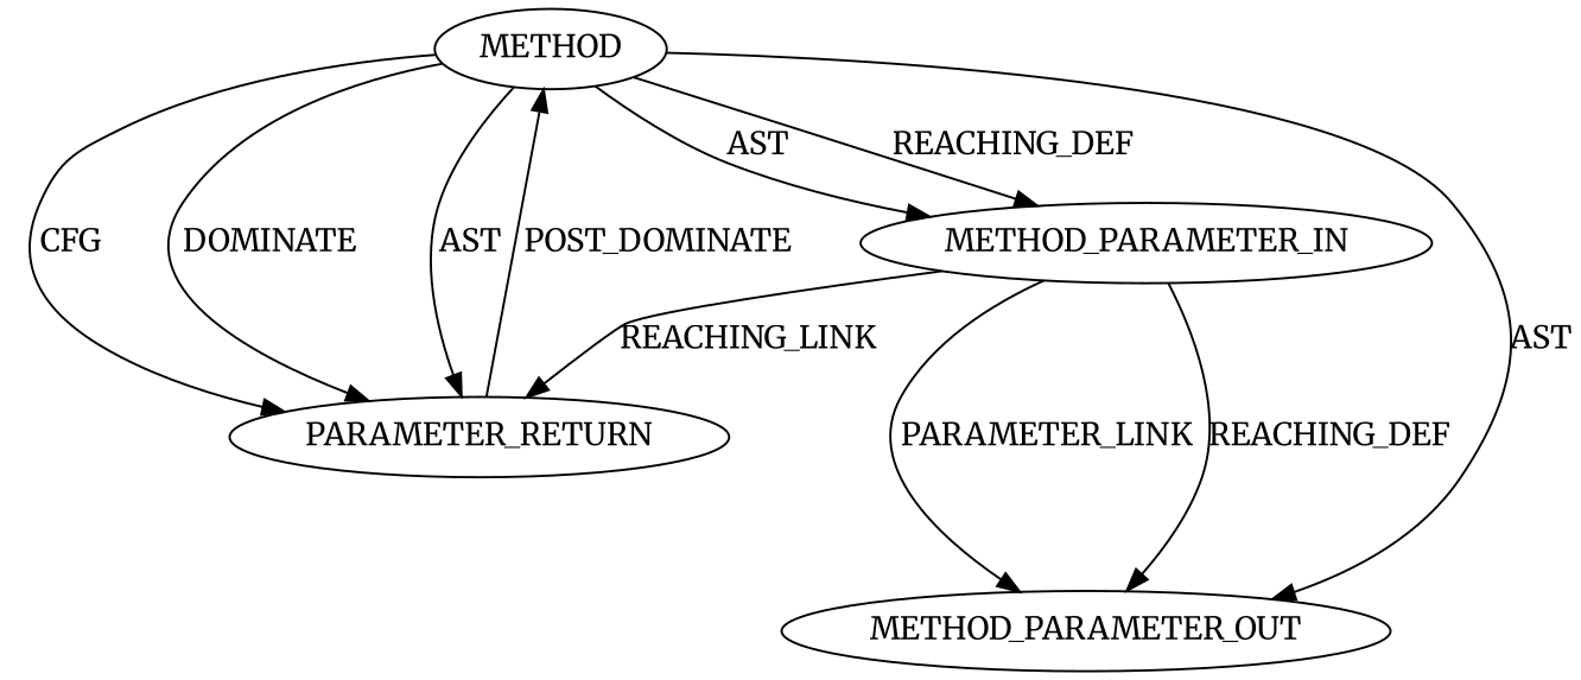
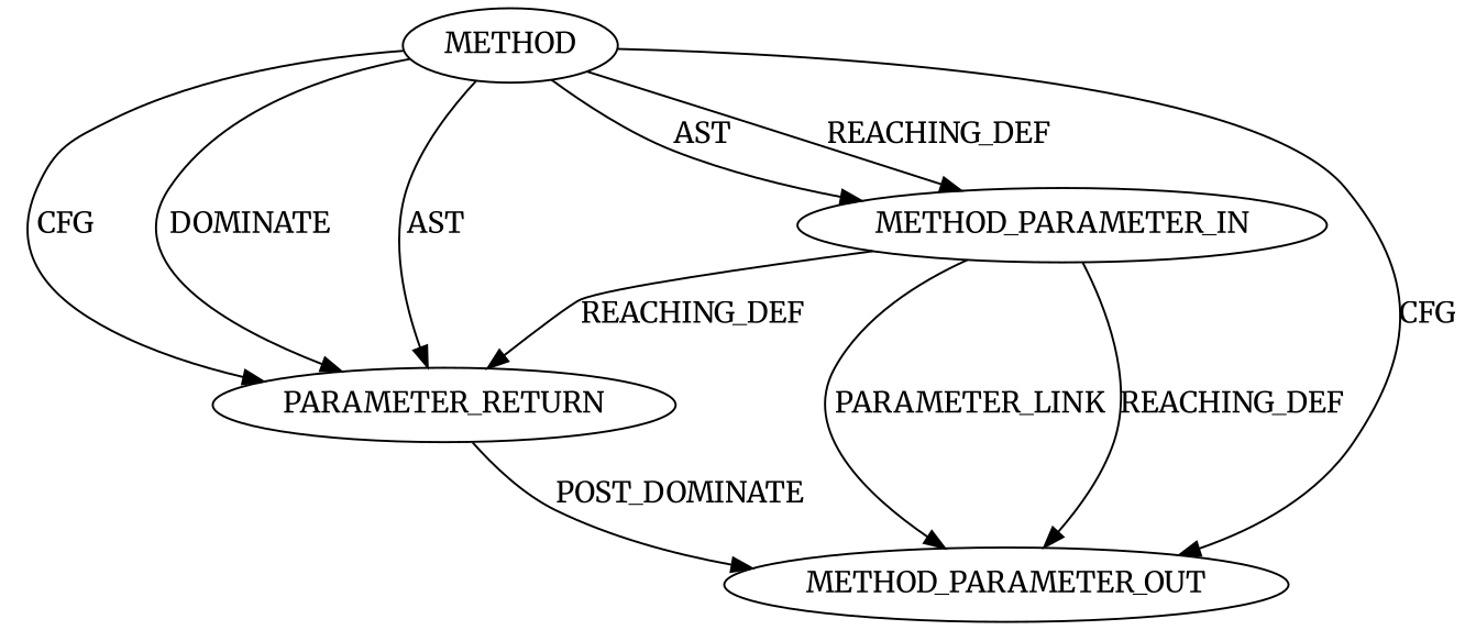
  digraph {
    fontname=Merriweather
    node [CODE=p1 NAME=p1 ORDER=1 fontname=Merriweather EVALUATION_STRATEGY=BY_VALUE TYPE_FULL_NAME=ANY]
    edge [fontname=Merriweather]
    n1 [AST_PARENT_FULL_NAME="<global>" AST_PARENT_TYPE=NAMESPACE_BLOCK CODE="<empty>" FILENAME="<empty>" FULL_NAME=spin_lock_bh IS_EXTERNAL=true NAME=spin_lock_bh ORDER=0 label=METHOD EVALUATION_STRATEGY="" TYPE_FULL_NAME=""]
    n2 [CODE=RET ORDER=2 label=PARAMETER_RETURN NAME=""]
    n3 [INDEX=1 IS_VARIADIC=false label=METHOD_PARAMETER_IN]
    n4 [INDEX=1 IS_VARIADIC=false label=METHOD_PARAMETER_OUT]
    n1 -> n2 [label=CFG]
    n1 -> n2 [label=DOMINATE]
    n1 -> n2 [label=AST]
    n1 -> n3 [label=REACHING_DEF]
    n1 -> n3 [label=AST]
-   n1 -> n4 [label=AST]
-   n2 -> n1 [label=POST_DOMINATE]
-   n3 -> n2 [VARIABLE=p1 label=REACHING_LINK]
+   n1 -> n4 [label=CFG]
+   n2 -> n4 [label=POST_DOMINATE]
+   n3 -> n2 [VARIABLE=p1 label=REACHING_DEF]
    n3 -> n4 [VARIABLE=p1 label=REACHING_DEF]
    n3 -> n4 [label=PARAMETER_LINK]
  }
